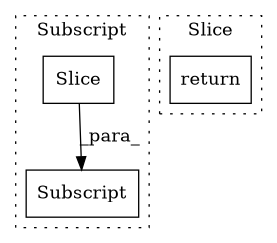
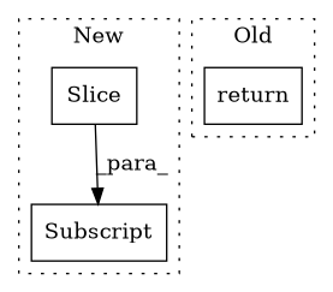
  digraph {
    node [shape=box]
    n1 [a=80 l=2 label=Slice s=4510]
    n2 [a=63 l="39,0" label=Subscript s="4477,0"]
    n3 [a=93 l=7 label=return s=4378]
    subgraph cluster_1 {
-     label=Subscript
+     label=New
      style=dotted
      n1
      n2
    }
    subgraph cluster_2 {
-     label=Slice
+     label=Old
      style=dotted
      n3
    }
    n1 -> n2 [label=_para_]
  }
